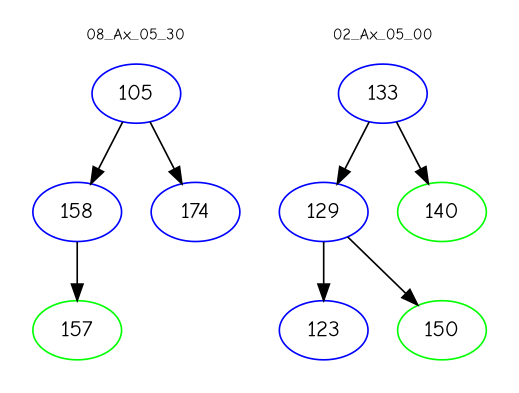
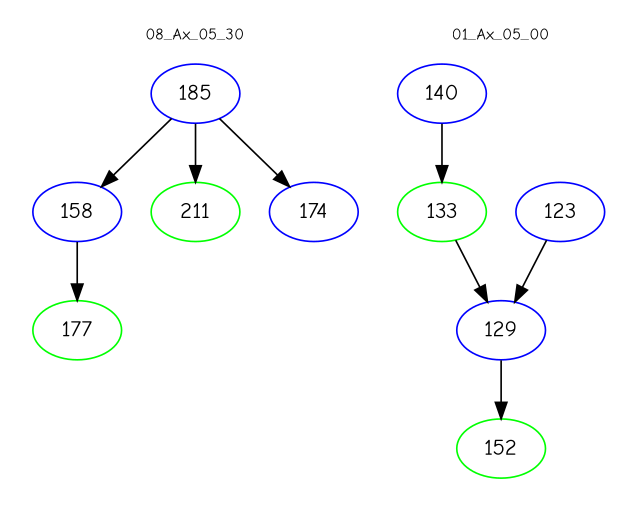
  digraph {
    fontname="Comic Neue"
    node [color=blue fontname="Comic Neue"]
    edge [color=black fontname="Comic Neue"]
-   n1 [label=105]
+   n1 [label=185]
    n2 [label=158]
+   n3 [color=green label=211]
    n4 [label=174]
-   n5 [color=green label=157]
+   n5 [color=green label=177]
    n6 [label=129]
    n7 [label=123]
-   n8 [color=green label=150]
-   n9 [label=133]
-   n10 [color=green label=140]
+   n8 [color=green label=152]
+   n9 [color=green label=133]
+   n10 [label=140]
    subgraph cluster_1 {
      color=white
      fontsize=10
      label="08_Ax_05_30"
      n1
      n2
+     n3
      n4
      n5
    }
    subgraph cluster_2 {
      color=white
      fontsize=10
-     label="02_Ax_05_00"
+     label="01_Ax_05_00"
      n6
      n7
      n8
      n9
      n10
    }
    n1 -> n2
+   n1 -> n3
    n1 -> n4
    n2 -> n5
-   n6 -> n7
+   n7 -> n6
    n6 -> n8
    n9 -> n6
-   n9 -> n10
+   n10 -> n9
  }
